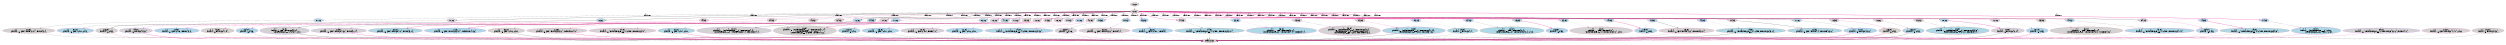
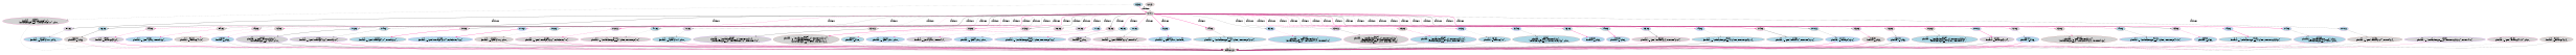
  strict digraph {
    node [color=brown fillcolor=lightblue statements="[]" style=filled typ=NonblockingSubstitution]
    edge [color=gray40 cond="[]" lineno=None style=solid]
    n1 [ast="<pyverilog.vparser.ast.Case object at 0x7f9ff6c89290>" color=deeppink label="221:CA" typ=Case]
    n2 [ast="<pyverilog.vparser.ast.NonblockingSubstitution object at 0x7f9ff6c89b50>" fillcolor=lightgrey label="221:NS\npkt_data <= (ARP)? HostIP[31:24] : HostIP[15:8];" statements="[<pyverilog.vparser.ast.NonblockingSubstitution object at 0x7f9ff6c89b50>]"]
    n3 [def_var="['pkt_data']" fillcolor=lightgrey label="Leaf_180:AL" statements="" typ=""]
    n4 [ast="<pyverilog.vparser.ast.NonblockingSubstitution object at 0x7f9ff6c89f10>" color=deeppink fillcolor=lightgrey label="197:NS\npkt_data <= (SendPacketType == 2)? 8'hFF : RemoteMAC[7:0];" statements="[<pyverilog.vparser.ast.NonblockingSubstitution object at 0x7f9ff6c89f10>]"]
    n5 [ast="<pyverilog.vparser.ast.Case object at 0x7f9ff6c95290>" color=purple fillcolor=lightgrey label="207:CA" typ=Case]
    n6 [ast="<pyverilog.vparser.ast.NonblockingSubstitution object at 0x7f9ff6c95310>" color=deeppink label="207:NS\npkt_data <= (ARP)? 8'h00 : 8'h45;" statements="[<pyverilog.vparser.ast.NonblockingSubstitution object at 0x7f9ff6c95310>]"]
    n7 [ast="<pyverilog.vparser.ast.NonblockingSubstitution object at 0x7f9ff6c95510>" color=purple fillcolor=lightgrey label="229:NS\npkt_data <= (SendPacketType == 3)? RemoteMAC[23:16] : HostPort[7:0];" statements="[<pyverilog.vparser.ast.NonblockingSubstitution object at 0x7f9ff6c95510>]"]
    n8 [ast="<pyverilog.vparser.ast.Case object at 0x7f9ff6c95950>" label="186:CA" typ=Case]
    n9 [ast="<pyverilog.vparser.ast.NonblockingSubstitution object at 0x7f9ff6c959d0>" fillcolor=lightgrey label="186:NS\npkt_data <= 8'h55;" statements="[<pyverilog.vparser.ast.NonblockingSubstitution object at 0x7f9ff6c959d0>]"]
    n10 [ast="<pyverilog.vparser.ast.NonblockingSubstitution object at 0x7f9ff6c95b10>" label="226:NS\npkt_data <= (SendPacketType == 3)? RemoteMAC[39:32] : \n            (SendPacketType == 2)? 8'h00 : RemoteIP[7:0];" statements="[<pyverilog.vparser.ast.NonblockingSubstitution object at 0x7f9ff6c95b10>]"]
    n11 [ast="<pyverilog.vparser.ast.NonblockingSubstitution object at 0x7f9ff6c8b110>" color=deeppink fillcolor=lightgrey label="223:NS\npkt_data <= (ARP)? HostIP[15:8] : RemoteIP[31:24];" statements="[<pyverilog.vparser.ast.NonblockingSubstitution object at 0x7f9ff6c8b110>]"]
    n12 [ast="<pyverilog.vparser.ast.NonblockingSubstitution object at 0x7f9ff6c2dcd0>" label="212:NS\npkt_data <= (ARP)? 8'h04 : 8'h00;" statements="[<pyverilog.vparser.ast.NonblockingSubstitution object at 0x7f9ff6c2dcd0>]"]
    n13 [ast="<pyverilog.vparser.ast.Case object at 0x7f9ff6c8b890>" color=deeppink fillcolor=lightgrey label="199:CA" typ=Case]
    n14 [ast="<pyverilog.vparser.ast.NonblockingSubstitution object at 0x7f9ff6c8b910>" color=purple fillcolor=lightgrey label="199:NS\npkt_data <= HostMAC[39:32];" statements="[<pyverilog.vparser.ast.NonblockingSubstitution object at 0x7f9ff6c8b910>]"]
    n15 [ast="<pyverilog.vparser.ast.Case object at 0x7f9ff6c8bb10>" fillcolor=lightgrey label="209:CA" typ=Case]
    n16 [ast="<pyverilog.vparser.ast.NonblockingSubstitution object at 0x7f9ff6c8bb90>" color=purple label="209:NS\npkt_data <= (ARP)? 8'h08 : IPHLen[15:8];" statements="[<pyverilog.vparser.ast.NonblockingSubstitution object at 0x7f9ff6c8bb90>]"]
    n17 [ast="<pyverilog.vparser.ast.NonblockingSubstitution object at 0x7f9ff6c8be50>" label="193:NS\npkt_data <= (SendPacketType == 2)? 8'hFF : RemoteMAC[39:32];" statements="[<pyverilog.vparser.ast.NonblockingSubstitution object at 0x7f9ff6c8be50>]"]
    n18 [ast="<pyverilog.vparser.ast.Case object at 0x7f9ff6ca3210>" color=deeppink fillcolor=lightgrey label="198:CA" typ=Case]
    n19 [ast="<pyverilog.vparser.ast.NonblockingSubstitution object at 0x7f9ff6ca3290>" fillcolor=lightgrey label="198:NS\npkt_data <= HostMAC[47:40];" statements="[<pyverilog.vparser.ast.NonblockingSubstitution object at 0x7f9ff6ca3290>]"]
    n20 [ast="<pyverilog.vparser.ast.NonblockingSubstitution object at 0x7f9ff6ca3490>" label="234:NS\npkt_data <= (ARP)? RemoteIP[15:8] : \n            (SendPacketType == 5)? SendICMPSeq[15:8] : 8'h00;" statements="[<pyverilog.vparser.ast.NonblockingSubstitution object at 0x7f9ff6ca3490>]"]
    n21 [ast="<pyverilog.vparser.ast.NonblockingSubstitution object at 0x7f9ff6ca3990>" color=deeppink label="189:NS\npkt_data <= 8'h55;" statements="[<pyverilog.vparser.ast.NonblockingSubstitution object at 0x7f9ff6ca3990>]"]
    n22 [ast="<pyverilog.vparser.ast.NonblockingSubstitution object at 0x7f9ff6ca3ad0>" color=purple label="236:NS\npkt_data <= (ARP)? 8'h00 : SendData;" statements="[<pyverilog.vparser.ast.NonblockingSubstitution object at 0x7f9ff6ca3ad0>]"]
    n23 [ast="<pyverilog.vparser.ast.Case object at 0x7f9ff6ca3c50>" fillcolor=lightgrey label="184:CA" typ=Case]
    n24 [ast="<pyverilog.vparser.ast.NonblockingSubstitution object at 0x7f9ff6ca3cd0>" color=purple label="184:NS\npkt_data <= 8'h55;" statements="[<pyverilog.vparser.ast.NonblockingSubstitution object at 0x7f9ff6ca3cd0>]"]
    n25 [ast="<pyverilog.vparser.ast.Case object at 0x7f9ff6ca3e10>" color=deeppink label="216:CA" typ=Case]
    n26 [ast="<pyverilog.vparser.ast.NonblockingSubstitution object at 0x7f9ff6ca3e90>" color=purple fillcolor=lightgrey label="216:NS\npkt_data <= (ARP)? HostMAC[39:32] : \n            (SendPacketType == 5)? 8'h01 : 8'h11;" statements="[<pyverilog.vparser.ast.NonblockingSubstitution object at 0x7f9ff6ca3e90>]"]
    n27 [ast="<pyverilog.vparser.ast.Case object at 0x7f9ff6c2d310>" label="219:CA" typ=Case]
    n28 [ast="<pyverilog.vparser.ast.NonblockingSubstitution object at 0x7f9ff6c2d390>" color=purple fillcolor=lightgrey label="219:NS\npkt_data <= (ARP)? HostMAC[15:8] : HostIP[31:24];" statements="[<pyverilog.vparser.ast.NonblockingSubstitution object at 0x7f9ff6c2d390>]"]
    n29 [ast="<pyverilog.vparser.ast.NonblockingSubstitution object at 0x7f9ff6c2d710>" color=deeppink label="233:NS\npkt_data <= (ARP)? RemoteIP[23:16] : \n            (SendPacketType == 5)? SendICMPId[7:0] : UDPHLen[7:0];" statements="[<pyverilog.vparser.ast.NonblockingSubstitution object at 0x7f9ff6c2d710>]"]
    n30 [ast="<pyverilog.vparser.ast.Case object at 0x7f9ff6c8b490>" color=deeppink fillcolor=lightgrey label="220:CA" typ=Case]
    n31 [ast="<pyverilog.vparser.ast.NonblockingSubstitution object at 0x7f9ff6c8b510>" label="220:NS\npkt_data <= (ARP)? HostMAC[7:0] : HostIP[23:16];" statements="[<pyverilog.vparser.ast.NonblockingSubstitution object at 0x7f9ff6c8b510>]"]
    n32 [ast="<pyverilog.vparser.ast.NonblockingSubstitution object at 0x7f9ff6c2ded0>" label="224:NS\npkt_data <= (ARP)? HostIP[7:0] : RemoteIP[23:16];" statements="[<pyverilog.vparser.ast.NonblockingSubstitution object at 0x7f9ff6c2ded0>]"]
    n33 [ast="<pyverilog.vparser.ast.Case object at 0x7f9ff6c37290>" color=purple label="217:CA" typ=Case]
    n34 [ast="<pyverilog.vparser.ast.NonblockingSubstitution object at 0x7f9ff6c37310>" color=purple label="217:NS\npkt_data <= (ARP)? HostMAC[31:24] : IPchecksum2[15:8];" statements="[<pyverilog.vparser.ast.NonblockingSubstitution object at 0x7f9ff6c37310>]"]
    n35 [ast="<pyverilog.vparser.ast.Case object at 0x7f9ff6c37690>" label="206:CA" typ=Case]
    n36 [ast="<pyverilog.vparser.ast.NonblockingSubstitution object at 0x7f9ff6c37710>" fillcolor=lightgrey label="206:NS\npkt_data <= (ARP)? 8'h06 : 8'h00;" statements="[<pyverilog.vparser.ast.NonblockingSubstitution object at 0x7f9ff6c37710>]"]
    n37 [ast="<pyverilog.vparser.ast.NonblockingSubstitution object at 0x7f9ff6c37910>" color=deeppink label="192:NS\npkt_data <= (SendPacketType == 2)? 8'hFF : RemoteMAC[47:40];" statements="[<pyverilog.vparser.ast.NonblockingSubstitution object at 0x7f9ff6c37910>]"]
    n38 [ast="<pyverilog.vparser.ast.NonblockingSubstitution object at 0x7f9ff6c37c90>" color=deeppink fillcolor=lightgrey label="215:NS\npkt_data <= (ARP)? HostMAC[47:40] : 8'h80;" statements="[<pyverilog.vparser.ast.NonblockingSubstitution object at 0x7f9ff6c37c90>]"]
    n39 [ast="<pyverilog.vparser.ast.Case object at 0x7f9ff6c37f50>" color=purple fillcolor=lightgrey label="218:CA" typ=Case]
    n40 [ast="<pyverilog.vparser.ast.NonblockingSubstitution object at 0x7f9ff6c37fd0>" color=deeppink fillcolor=lightgrey label="218:NS\npkt_data <= (ARP)? HostMAC[23:16] : IPchecksum2[7:0];" statements="[<pyverilog.vparser.ast.NonblockingSubstitution object at 0x7f9ff6c37fd0>]"]
    n41 [ast="<pyverilog.vparser.ast.NonblockingSubstitution object at 0x7f9ff6c41390>" color=deeppink label="225:NS\npkt_data <= (SendPacketType == 3)? RemoteMAC[47:40] : \n            (SendPacketType == 2)? 8'h00 : RemoteIP[15:8];" statements="[<pyverilog.vparser.ast.NonblockingSubstitution object at 0x7f9ff6c41390>]"]
    n42 [ast="<pyverilog.vparser.ast.NonblockingSubstitution object at 0x7f9ff6c41950>" fillcolor=lightgrey label="232:NS\npkt_data <= (ARP)? RemoteIP[31:24] : \n            (SendPacketType == 5)? SendICMPId[15:8] : UDPHLen[15:8];" statements="[<pyverilog.vparser.ast.NonblockingSubstitution object at 0x7f9ff6c41950>]"]
    n43 [ast="<pyverilog.vparser.ast.CaseStatement object at 0x7f9ff6c41f10>" fillcolor=lightgrey label="181:CS" typ=CaseStatement]
    n44 [ast="<pyverilog.vparser.ast.Case object at 0x7f9ff6c558d0>" label="197:CA" typ=Case]
    n45 [ast="<pyverilog.vparser.ast.Case object at 0x7f9ff6c5efd0>" color=purple fillcolor=lightgrey label="212:CA" typ=Case]
    n46 [ast="<pyverilog.vparser.ast.Case object at 0x7f9ff6d5edd0>" fillcolor=lightgrey label="231:CA" typ=Case]
    n47 [ast="<pyverilog.vparser.ast.Case object at 0x7f9ff6be7fd0>" color=deeppink fillcolor=lightgrey label="228:CA" typ=Case]
    n48 [ast="<pyverilog.vparser.ast.Case object at 0x7f9ff6be70d0>" color=deeppink fillcolor=lightgrey label="213:CA" typ=Case]
    n49 [ast="<pyverilog.vparser.ast.Case object at 0x7f9ff6c5e6d0>" color=deeppink fillcolor=lightgrey label="208:CA" typ=Case]
    n50 [ast="<pyverilog.vparser.ast.Case object at 0x7f9ff6c5e990>" color=purple fillcolor=lightgrey label="210:CA" typ=Case]
    n51 [ast="<pyverilog.vparser.ast.Case object at 0x7f9ff6c5ed10>" color=deeppink label="211:CA" typ=Case]
    n52 [ast="<pyverilog.vparser.ast.Case object at 0x7f9ff6c55490>" color=deeppink fillcolor=lightgrey label="196:CA" typ=Case]
    n53 [ast="<pyverilog.vparser.ast.Case object at 0x7f9ff6c5e4d0>" label="205:CA" typ=Case]
    n54 [ast="<pyverilog.vparser.ast.Case object at 0x7f9ff6be7890>" label="222:CA" typ=Case]
    n55 [ast="<pyverilog.vparser.ast.Case object at 0x7f9ff6bfa310>" color=purple label="236:CA" typ=Case]
    n56 [ast="<pyverilog.vparser.ast.Case object at 0x7f9ff6c4cbd0>" color=deeppink fillcolor=lightgrey label="194:CA" typ=Case]
    n57 [ast="<pyverilog.vparser.ast.Case object at 0x7f9ff6befb90>" color=purple label="233:CA" typ=Case]
    n58 [ast="<pyverilog.vparser.ast.Case object at 0x7f9ff6bef8d0>" color=purple fillcolor=lightgrey label="230:CA" typ=Case]
    n59 [ast="<pyverilog.vparser.ast.Case object at 0x7f9ff6be7e50>" fillcolor=lightgrey label="225:CA" typ=Case]
    n60 [ast="<pyverilog.vparser.ast.Case object at 0x7f9ff6c5e210>" color=purple label="203:CA" typ=Case]
    n61 [ast="<pyverilog.vparser.ast.Case object at 0x7f9ff6befc50>" color=purple label="234:CA" typ=Case]
    n62 [ast="<pyverilog.vparser.ast.Case object at 0x7f9ff6c41fd0>" label="183:CA" typ=Case]
    n63 [ast="<pyverilog.vparser.ast.Case object at 0x7f9ff6befd10>" label="235:CA" typ=Case]
    n64 [ast="<pyverilog.vparser.ast.Case object at 0x7f9ff6c4c850>" label="190:CA" typ=Case]
    n65 [ast="<pyverilog.vparser.ast.Case object at 0x7f9ff6be7cd0>" color=deeppink label="223:CA" typ=Case]
    n66 [ast="<pyverilog.vparser.ast.Case object at 0x7f9ff6c55050>" color=purple label="195:CA" typ=Case]
    n67 [ast="<pyverilog.vparser.ast.Case object at 0x7f9ff6be7d90>" color=deeppink fillcolor=lightgrey label="224:CA" typ=Case]
    n68 [ast="<pyverilog.vparser.ast.Case object at 0x7f9ff6c55c50>" label="201:CA" typ=Case]
    n69 [ast="<pyverilog.vparser.ast.Case object at 0x7f9ff6c4c1d0>" color=purple fillcolor=lightgrey label="185:CA" typ=Case]
    n70 [ast="<pyverilog.vparser.ast.Case object at 0x7f9ff6c4c590>" color=deeppink fillcolor=lightgrey label="188:CA" typ=Case]
    n71 [ast="<pyverilog.vparser.ast.Case object at 0x7f9ff6be7f10>" fillcolor=lightgrey label="226:CA" typ=Case]
    n72 [ast="<pyverilog.vparser.ast.Case object at 0x7f9ff6c55990>" color=deeppink label="200:CA" typ=Case]
    n73 [ast="<pyverilog.vparser.ast.Case object at 0x7f9ff6c4c390>" color=purple fillcolor=lightgrey label="187:CA" typ=Case]
    n74 [ast="<pyverilog.vparser.ast.Case object at 0x7f9ff6befad0>" fillcolor=lightgrey label="232:CA" typ=Case]
    n75 [ast="<pyverilog.vparser.ast.Case object at 0x7f9ff6c4ca50>" label="192:CA" typ=Case]
    n76 [ast="<pyverilog.vparser.ast.Case object at 0x7f9ff6c4c790>" color=purple fillcolor=lightgrey label="189:CA" typ=Case]
    n77 [ast="<pyverilog.vparser.ast.Case object at 0x7f9ff6c4cb10>" color=purple label="193:CA" typ=Case]
    n78 [ast="<pyverilog.vparser.ast.Case object at 0x7f9ff6be72d0>" color=deeppink label="214:CA" typ=Case]
    n79 [ast="<pyverilog.vparser.ast.NonblockingSubstitution object at 0x7f9ff6d4fe90>" color=purple fillcolor=lightgrey label="231:NS\npkt_data <= (SendPacketType == 3)? RemoteMAC[7:0] : \n            (SendPacketType == 5)? SendICMPCRC[7:0] : RemotePort[7:0];" statements="[<pyverilog.vparser.ast.NonblockingSubstitution object at 0x7f9ff6d4fe90>]"]
    n80 [ast="<pyverilog.vparser.ast.NonblockingSubstitution object at 0x7f9ff6bef090>" fillcolor=lightgrey label="228:NS\npkt_data <= (SendPacketType == 3)? RemoteMAC[31:24] : \n            (SendPacketType == 5)? 8'h00 : \n            (SendPacketType == 2)? 8'h00 : HostPort[15:8];" statements="[<pyverilog.vparser.ast.NonblockingSubstitution object at 0x7f9ff6bef090>]"]
    n81 [ast="<pyverilog.vparser.ast.NonblockingSubstitution object at 0x7f9ff6be7150>" label="213:NS\npkt_data <= 8'h00;" statements="[<pyverilog.vparser.ast.NonblockingSubstitution object at 0x7f9ff6be7150>]"]
    n82 [ast="<pyverilog.vparser.ast.NonblockingSubstitution object at 0x7f9ff6c5e750>" color=purple label="208:NS\npkt_data <= (ARP)? 8'h01 : 8'h00;" statements="[<pyverilog.vparser.ast.NonblockingSubstitution object at 0x7f9ff6c5e750>]"]
    n83 [ast="<pyverilog.vparser.ast.NonblockingSubstitution object at 0x7f9ff6c5ea10>" color=purple fillcolor=lightgrey label="210:NS\npkt_data <= (ARP)? 8'h00 : IPHLen[7:0];" statements="[<pyverilog.vparser.ast.NonblockingSubstitution object at 0x7f9ff6c5ea10>]"]
    n84 [ast="<pyverilog.vparser.ast.NonblockingSubstitution object at 0x7f9ff6c5ed90>" color=purple label="211:NS\npkt_data <= (ARP)? 8'h06 : 8'h00;" statements="[<pyverilog.vparser.ast.NonblockingSubstitution object at 0x7f9ff6c5ed90>]"]
    n85 [ast="<pyverilog.vparser.ast.NonblockingSubstitution object at 0x7f9ff6c55510>" color=deeppink label="196:NS\npkt_data <= (SendPacketType == 2)? 8'hFF : RemoteMAC[15:8];" statements="[<pyverilog.vparser.ast.NonblockingSubstitution object at 0x7f9ff6c55510>]"]
    n86 [ast="<pyverilog.vparser.ast.NonblockingSubstitution object at 0x7f9ff6c5e550>" color=purple fillcolor=lightgrey label="205:NS\npkt_data <= 8'h08;" statements="[<pyverilog.vparser.ast.NonblockingSubstitution object at 0x7f9ff6c5e550>]"]
    n87 [ast="<pyverilog.vparser.ast.NonblockingSubstitution object at 0x7f9ff6be7910>" color=deeppink fillcolor=lightgrey label="222:NS\npkt_data <= (ARP)? HostIP[23:16] : HostIP[7:0];" statements="[<pyverilog.vparser.ast.NonblockingSubstitution object at 0x7f9ff6be7910>]"]
    n88 [ast="<pyverilog.vparser.ast.NonblockingSubstitution object at 0x7f9ff6c4cc50>" label="194:NS\npkt_data <= (SendPacketType == 2)? 8'hFF : RemoteMAC[31:24];" statements="[<pyverilog.vparser.ast.NonblockingSubstitution object at 0x7f9ff6c4cc50>]"]
    n89 [ast="<pyverilog.vparser.ast.NonblockingSubstitution object at 0x7f9ff6bef950>" color=deeppink fillcolor=lightgrey label="230:NS\npkt_data <= (SendPacketType == 3)? RemoteMAC[15:8] : \n            (SendPacketType == 5)? SendICMPCRC[15:8] : \n            (SendPacketType == 2)? 8'h00 : RemotePort[15:8];" statements="[<pyverilog.vparser.ast.NonblockingSubstitution object at 0x7f9ff6bef950>]"]
    n90 [ast="<pyverilog.vparser.ast.NonblockingSubstitution object at 0x7f9ff6c5e290>" label="203:NS\npkt_data <= HostMAC[7:0];" statements="[<pyverilog.vparser.ast.NonblockingSubstitution object at 0x7f9ff6c5e290>]"]
    n91 [ast="<pyverilog.vparser.ast.NonblockingSubstitution object at 0x7f9ff6c4c090>" color=purple label="183:NS\npkt_data <= 8'h55;" statements="[<pyverilog.vparser.ast.NonblockingSubstitution object at 0x7f9ff6c4c090>]"]
    n92 [ast="<pyverilog.vparser.ast.NonblockingSubstitution object at 0x7f9ff6befd90>" color=deeppink fillcolor=lightgrey label="235:NS\npkt_data <= (ARP)? RemoteIP[7:0] : \n            (SendPacketType == 5)? SendICMPSeq[7:0] : 8'h00;" statements="[<pyverilog.vparser.ast.NonblockingSubstitution object at 0x7f9ff6befd90>]"]
    n93 [ast="<pyverilog.vparser.ast.NonblockingSubstitution object at 0x7f9ff6c4c8d0>" color=deeppink label="190:NS\npkt_data <= 8'hD5;" statements="[<pyverilog.vparser.ast.NonblockingSubstitution object at 0x7f9ff6c4c8d0>]"]
    n94 [ast="<pyverilog.vparser.ast.NonblockingSubstitution object at 0x7f9ff6c550d0>" label="195:NS\npkt_data <= (SendPacketType == 2)? 8'hFF : RemoteMAC[23:16];" statements="[<pyverilog.vparser.ast.NonblockingSubstitution object at 0x7f9ff6c550d0>]"]
    n95 [ast="<pyverilog.vparser.ast.NonblockingSubstitution object at 0x7f9ff6c55cd0>" color=purple label="201:NS\npkt_data <= HostMAC[23:16];" statements="[<pyverilog.vparser.ast.NonblockingSubstitution object at 0x7f9ff6c55cd0>]"]
    n96 [ast="<pyverilog.vparser.ast.NonblockingSubstitution object at 0x7f9ff6c4c250>" fillcolor=lightgrey label="185:NS\npkt_data <= 8'h55;" statements="[<pyverilog.vparser.ast.NonblockingSubstitution object at 0x7f9ff6c4c250>]"]
    n97 [ast="<pyverilog.vparser.ast.NonblockingSubstitution object at 0x7f9ff6c4c610>" color=deeppink label="188:NS\npkt_data <= 8'h55;" statements="[<pyverilog.vparser.ast.NonblockingSubstitution object at 0x7f9ff6c4c610>]"]
    n98 [ast="<pyverilog.vparser.ast.NonblockingSubstitution object at 0x7f9ff6c55a10>" color=purple fillcolor=lightgrey label="200:NS\npkt_data <= HostMAC[31:24];" statements="[<pyverilog.vparser.ast.NonblockingSubstitution object at 0x7f9ff6c55a10>]"]
    n99 [ast="<pyverilog.vparser.ast.NonblockingSubstitution object at 0x7f9ff6c4c410>" color=purple label="187:NS\npkt_data <= 8'h55;" statements="[<pyverilog.vparser.ast.NonblockingSubstitution object at 0x7f9ff6c4c410>]"]
    n100 [ast="<pyverilog.vparser.ast.NonblockingSubstitution object at 0x7f9ff6be7350>" color=deeppink label="214:NS\npkt_data <= (SendPacketType == 3)? 8'h02 : \n            (SendPacketType == 2)? 8'h01 : 8'h00;" statements="[<pyverilog.vparser.ast.NonblockingSubstitution object at 0x7f9ff6be7350>]"]
    n101 [ast="<pyverilog.vparser.ast.NonblockingSubstitution object at 0x7f9ff6c55f90>" fillcolor=lightgrey label="202:NS\npkt_data <= HostMAC[15:8];" statements="[<pyverilog.vparser.ast.NonblockingSubstitution object at 0x7f9ff6c55f90>]"]
    n102 [ast="<pyverilog.vparser.ast.Always object at 0x7f9ff6bfa390>" clk_sens=True fillcolor=lightgrey label="180:AL" sens="['clk20']" typ=Always use_var="['ARP', 'HostMAC', 'SendData', 'SendICMPId', 'RemotePort', 'IPHLen', 'RemoteMAC', 'HostIP', 'SendPacketType', 'UDPHLen', 'SendICMPSeq', 'SendICMPCRC', 'rdaddress', 'RemoteIP', 'HostPort', 'IPchecksum2']"]
    n1 -> n2
    n2 -> n3
    n4 -> n3 [color=deeppink style=dashed]
    n5 -> n6
    n6 -> n3 [style=dashed]
    n7 -> n3 [color=deeppink]
    n8 -> n9 [style=bold]
    n9 -> n3 [color=deeppink]
    n10 -> n3 [style=dashed]
    n11 -> n3 [color=deeppink]
    n12 -> n3 [color=deeppink style=bold]
    n13 -> n14 [color=deeppink]
    n14 -> n3 [color=deeppink style=bold]
    n15 -> n16 [color=deeppink]
    n16 -> n3 [style=dashed]
    n17 -> n3 [color=deeppink]
    n18 -> n19 [color=deeppink style=dashed]
    n19 -> n3 [style=dashed]
    n20 -> n3 [style=dashed]
    n21 -> n3 [color=deeppink style=dashed]
    n22 -> n3 [color=deeppink style=dashed]
    n23 -> n24 [color=deeppink style=dashed]
    n24 -> n3
    n25 -> n26 [style=bold]
    n26 -> n3 [style=bold]
    n27 -> n28
    n28 -> n3 [color=deeppink style=bold]
    n29 -> n3 [style=dashed]
    n30 -> n31 [color=deeppink style=bold]
    n31 -> n3 [color=deeppink]
    n32 -> n3 [color=deeppink style=dashed]
    n33 -> n34 [color=deeppink style=bold]
    n34 -> n3 [color=deeppink style=dashed]
    n35 -> n36 [style=dashed]
    n36 -> n3 [style=bold]
    n37 -> n3 [style=dashed]
    n38 -> n3 [style=dashed]
    n39 -> n40 [color=deeppink]
    n40 -> n3 [color=deeppink style=bold]
    n41 -> n3 [style=bold]
    n42 -> n3 [color=deeppink style=dashed]
    n43 -> n1 [cond="['rdaddress']" label=rdaddress lineno=181]
    n43 -> n5 [cond="['rdaddress']" label=rdaddress lineno=181 style=bold]
    n43 -> n8 [cond="['rdaddress']" label=rdaddress lineno=181 style=bold]
    n43 -> n13 [color=deeppink cond="['rdaddress']" label=rdaddress lineno=181]
    n43 -> n15 [cond="['rdaddress']" label=rdaddress lineno=181]
    n43 -> n18 [cond="['rdaddress']" label=rdaddress lineno=181 style=dashed]
    n43 -> n23 [color=deeppink cond="['rdaddress']" label=rdaddress lineno=181 style=dashed]
    n43 -> n25 [cond="['rdaddress']" label=rdaddress lineno=181 style=bold]
    n43 -> n27 [cond="['rdaddress']" label=rdaddress lineno=181]
    n43 -> n30 [cond="['rdaddress']" label=rdaddress lineno=181 style=bold]
    n43 -> n33 [color=deeppink cond="['rdaddress']" label=rdaddress lineno=181]
    n43 -> n35 [cond="['rdaddress']" label=rdaddress lineno=181 style=dashed]
    n43 -> n39 [color=deeppink cond="['rdaddress']" label=rdaddress lineno=181 style=bold]
    n43 -> n44 [cond="['rdaddress']" label=rdaddress lineno=181]
    n43 -> n45 [cond="['rdaddress']" label=rdaddress lineno=181]
    n43 -> n46 [cond="['rdaddress']" label=rdaddress lineno=181 style=dashed]
    n43 -> n47 [color=deeppink cond="['rdaddress']" label=rdaddress lineno=181 style=bold]
    n43 -> n48 [cond="['rdaddress']" label=rdaddress lineno=181 style=bold]
    n43 -> n49 [cond="['rdaddress']" label=rdaddress lineno=181]
    n43 -> n50 [color=deeppink cond="['rdaddress']" label=rdaddress lineno=181]
    n43 -> n51 [cond="['rdaddress']" label=rdaddress lineno=181 style=dashed]
    n43 -> n52 [cond="['rdaddress']" label=rdaddress lineno=181 style=bold]
    n43 -> n53 [color=deeppink cond="['rdaddress']" label=rdaddress lineno=181]
    n43 -> n54 [color=deeppink cond="['rdaddress']" label=rdaddress lineno=181]
    n43 -> n55 [color=deeppink cond="['rdaddress']" label=rdaddress lineno=181 style=bold]
    n43 -> n56 [color=deeppink cond="['rdaddress']" label=rdaddress lineno=181 style=bold]
    n43 -> n57 [cond="['rdaddress']" label=rdaddress lineno=181]
    n43 -> n58 [cond="['rdaddress']" label=rdaddress lineno=181]
    n43 -> n59 [color=deeppink cond="['rdaddress']" label=rdaddress lineno=181 style=dashed]
    n43 -> n60 [color=deeppink cond="['rdaddress']" label=rdaddress lineno=181]
    n43 -> n61 [color=deeppink cond="['rdaddress']" label=rdaddress lineno=181 style=dashed]
    n43 -> n62 [color=deeppink cond="['rdaddress']" label=rdaddress lineno=181]
-   n43 -> n63 [color=deeppink cond="['rdaddress']" label=rdaddress lineno=181 style=bold]
+   n63 -> n43 [color=deeppink cond="['rdaddress']" label=rdaddress lineno=181 style=bold]
    n43 -> n64 [cond="['rdaddress']" label=rdaddress lineno=181]
    n43 -> n65 [color=deeppink cond="['rdaddress']" label=rdaddress lineno=181]
    n43 -> n66 [color=deeppink cond="['rdaddress']" label=rdaddress lineno=181]
    n43 -> n67 [color=deeppink cond="['rdaddress']" label=rdaddress lineno=181 style=bold]
    n43 -> n68 [cond="['rdaddress']" label=rdaddress lineno=181 style=bold]
    n43 -> n69 [cond="['rdaddress']" label=rdaddress lineno=181 style=dashed]
    n43 -> n70 [cond="['rdaddress']" label=rdaddress lineno=181 style=dashed]
    n43 -> n71 [color=deeppink cond="['rdaddress']" label=rdaddress lineno=181 style=dashed]
    n43 -> n72 [cond="['rdaddress']" label=rdaddress lineno=181 style=dashed]
    n43 -> n73 [color=deeppink cond="['rdaddress']" label=rdaddress lineno=181]
    n43 -> n74 [color=deeppink cond="['rdaddress']" label=rdaddress lineno=181]
    n43 -> n75 [color=deeppink cond="['rdaddress']" label=rdaddress lineno=181]
    n43 -> n76 [cond="['rdaddress']" label=rdaddress lineno=181 style=bold]
    n43 -> n77 [color=deeppink cond="['rdaddress']" label=rdaddress lineno=181 style=dashed]
    n43 -> n78 [color=deeppink cond="['rdaddress']" label=rdaddress lineno=181 style=bold]
    n44 -> n4 [style=dashed]
    n45 -> n12 [style=dashed]
    n46 -> n79 [style=bold]
    n47 -> n80 [color=deeppink style=bold]
    n48 -> n81 [color=deeppink style=dashed]
    n49 -> n82 [color=deeppink style=dashed]
    n50 -> n83 [color=deeppink style=dashed]
    n51 -> n84 [style=dashed]
    n52 -> n85 [color=deeppink]
    n53 -> n86
    n54 -> n87
    n55 -> n22 [color=deeppink style=dashed]
    n56 -> n88
    n57 -> n29 [color=deeppink style=dashed]
    n58 -> n89
    n59 -> n41 [color=deeppink]
    n60 -> n90 [style=dashed]
    n61 -> n20
    n62 -> n91 [color=deeppink style=bold]
    n63 -> n92 [style=dashed]
    n64 -> n93 [color=deeppink style=bold]
    n65 -> n11 [style=bold]
    n66 -> n94 [style=dashed]
    n67 -> n32 [style=bold]
    n68 -> n95
    n69 -> n96 [color=deeppink]
    n70 -> n97
    n71 -> n10
    n72 -> n98 [color=deeppink style=bold]
    n73 -> n99 [style=dashed]
    n74 -> n42 [color=deeppink style=dashed]
    n75 -> n37
    n76 -> n21 [color=deeppink]
    n77 -> n17 [color=deeppink style=bold]
    n78 -> n100
    n79 -> n3 [style=dashed]
    n80 -> n3
    n81 -> n3
    n82 -> n3
    n83 -> n3 [style=dashed]
    n84 -> n3 [style=dashed]
    n85 -> n3 [color=deeppink style=dashed]
    n86 -> n3 [color=deeppink]
    n87 -> n3 [style=dashed]
    n88 -> n3
    n89 -> n3 [style=dashed]
    n90 -> n3
    n91 -> n3 [style=dashed]
    n92 -> n3 [style=dashed]
    n93 -> n3 [style=dashed]
    n94 -> n3 [style=bold]
    n95 -> n3 [color=deeppink style=bold]
    n96 -> n3 [color=deeppink style=bold]
    n97 -> n3 [style=bold]
    n98 -> n3 [style=bold]
    n99 -> n3 [color=deeppink style=bold]
    n100 -> n3 [color=deeppink]
    n101 -> n3
    n102 -> n43 [style=dashed]
  }
